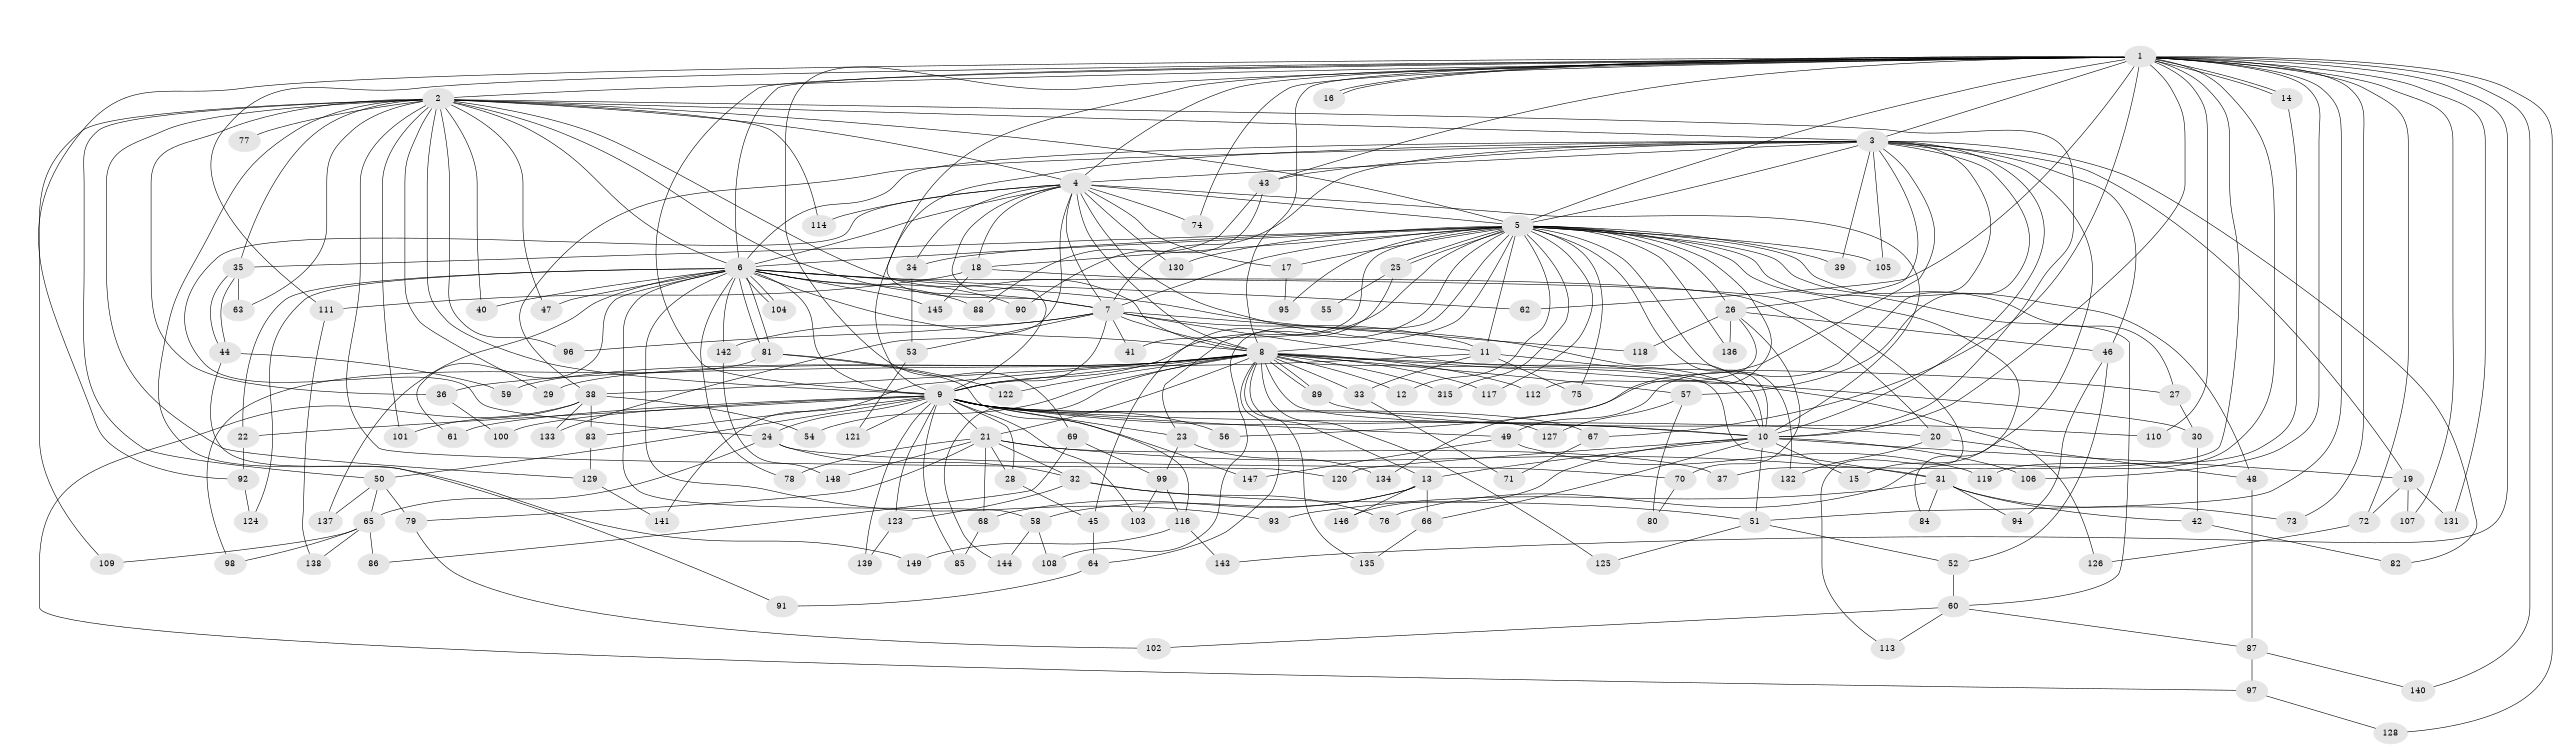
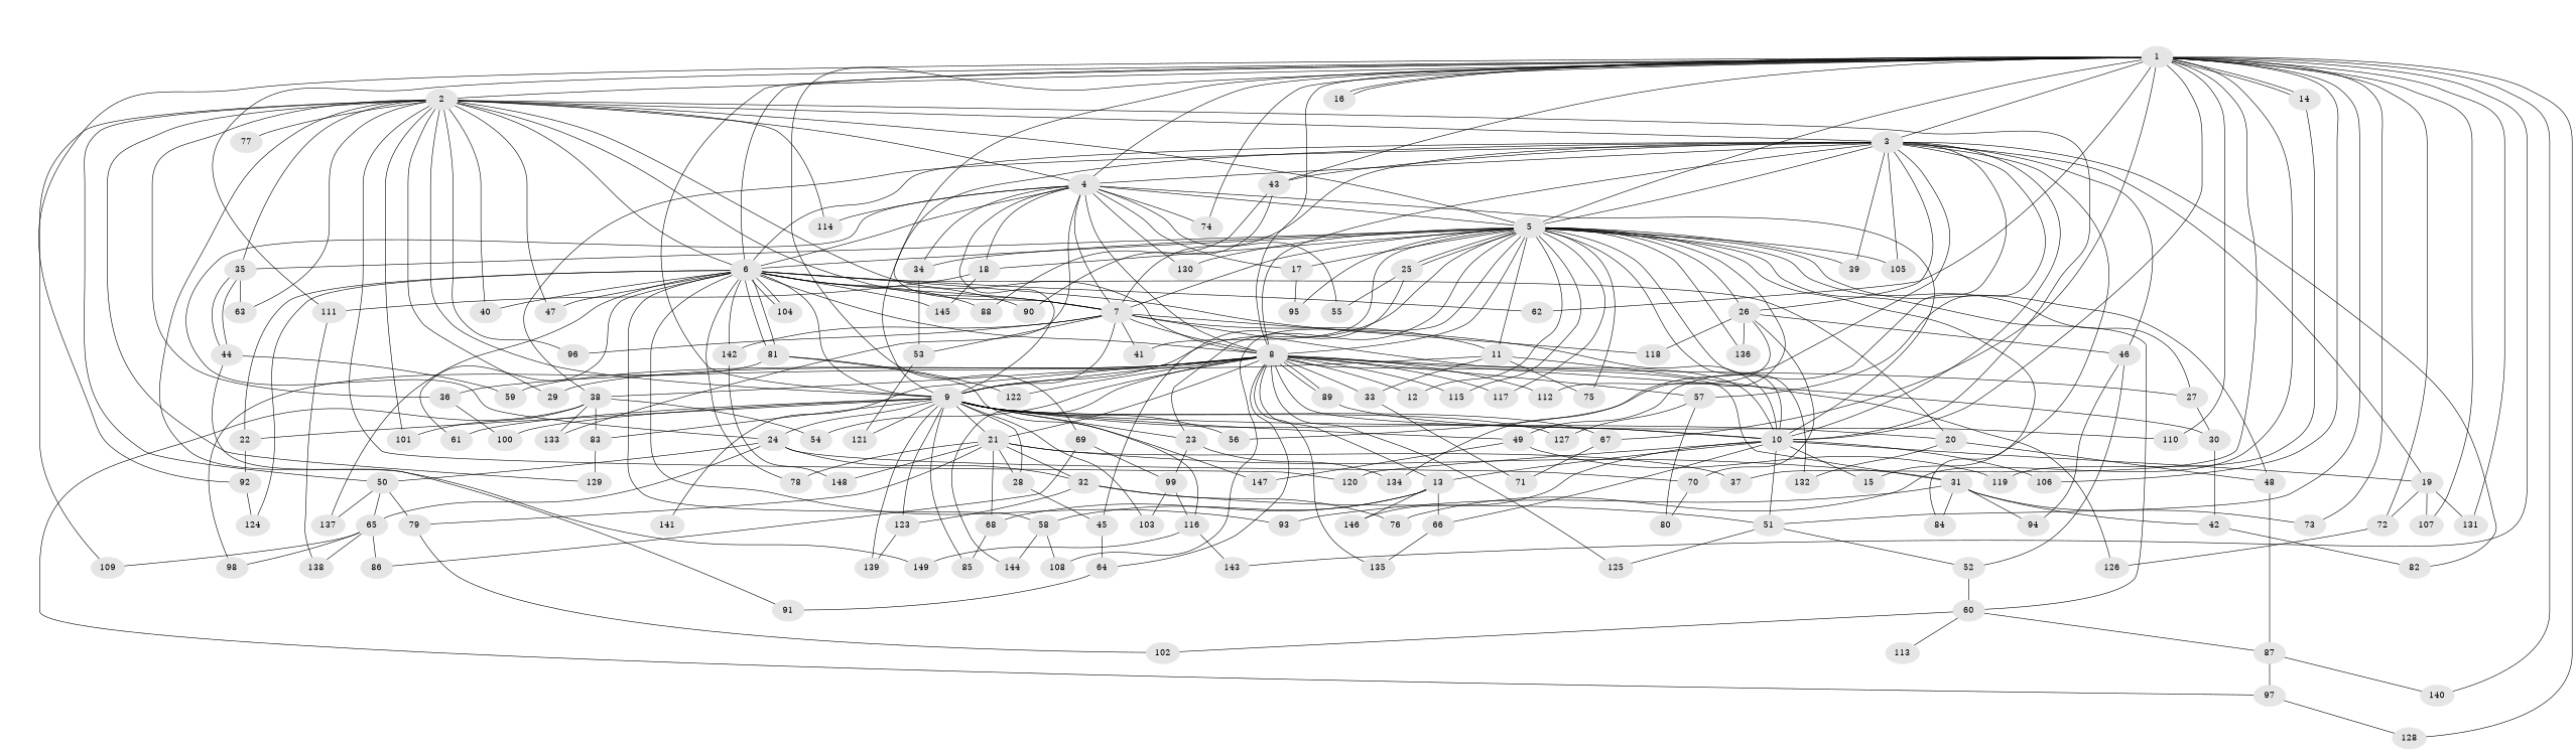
  graph {
    node [color=gray90 style=filled]
    1
    2
    3
    4
    5
    6
    7
    8
    9
    10
    14
    16
    37
    43
    51
    62
    67
    69
    72
    73
    74
    76
    92
    106
    107
    110
    111
    128
    131
    140
    143
    29
    35
    36
    40
    47
    50
    63
    77
    96
    101
    109
    114
    120
    129
    149
    15
    19
    26
    38
    39
    46
    49
    56
    57
    82
    105
    17
    18
    24
    34
    55
    130
    133
    11
    12
    23
    25
    27
    41
    48
    60
    75
    84
    95
    108
-   115 [label=315]
+   115
    117
    132
    134
    136
    20
    22
    58
    61
    78
    81
    88
    90
    93
    104
    124
    137
    142
    145
    53
    118
    13
    21
    30
    31
    33
    54
    59
    64
    89
    112
    122
    125
    135
    141
    144
    28
    83
    85
    100
    103
    121
    123
    127
    139
    147
    66
    146
    119
    52
    71
    99
    86
    126
    138
    44
    79
    65
    70
    97
    94
    80
    113
    32
    45
    87
    102
    98
    116
    148
    68
    42
    91
    1 -- 2
    1 -- 3
    1 -- 4
    1 -- 5
    1 -- 6
    1 -- 7
    1 -- 8
    1 -- 9
    1 -- 10
    1 -- 14
    1 -- 14
    1 -- 16
    1 -- 16
    1 -- 37
    1 -- 43
    1 -- 51
    1 -- 62
    1 -- 67
    1 -- 69
    1 -- 72
    1 -- 73
    1 -- 74
    1 -- 76
    1 -- 92
    1 -- 106
    1 -- 107
    1 -- 110
    1 -- 111
    1 -- 128
    1 -- 131
    1 -- 140
    1 -- 143
    2 -- 3
    2 -- 4
    2 -- 5
    2 -- 6
    2 -- 7
    2 -- 8
    2 -- 9
    2 -- 10
    2 -- 29
    2 -- 35
    2 -- 36
    2 -- 40
    2 -- 47
    2 -- 50
    2 -- 63
    2 -- 77
    2 -- 96
    2 -- 101
    2 -- 109
    2 -- 114
    2 -- 120
    2 -- 129
    2 -- 149
    3 -- 4
    3 -- 5
    3 -- 6
    3 -- 7
+   3 -- 8
    3 -- 9
    3 -- 10
    3 -- 43
    3 -- 15
    3 -- 19
    3 -- 26
    3 -- 38
    3 -- 39
    3 -- 46
    3 -- 49
    3 -- 56
    3 -- 57
    3 -- 82
    3 -- 105
    4 -- 5
    4 -- 6
    4 -- 7
    4 -- 8
    4 -- 9
    4 -- 10
    4 -- 74
    4 -- 114
    4 -- 17
    4 -- 18
    4 -- 24
    4 -- 34
-   4 -- 11
+   4 -- 55
    4 -- 130
    4 -- 133
    5 -- 6
    5 -- 7
    5 -- 8
    5 -- 9
    5 -- 10
    5 -- 35
    5 -- 26
    5 -- 39
    5 -- 105
    5 -- 17
    5 -- 18
    5 -- 34
    5 -- 130
    5 -- 11
    5 -- 12
    5 -- 23
    5 -- 25
    5 -- 25
    5 -- 27
    5 -- 41
    5 -- 48
    5 -- 60
    5 -- 75
    5 -- 84
    5 -- 95
    5 -- 108
    5 -- 115
    5 -- 117
    5 -- 132
    5 -- 134
    5 -- 136
+   6 -- 7
    6 -- 8
    6 -- 9
    6 -- 10
    6 -- 62
    6 -- 40
    6 -- 47
    6 -- 20
    6 -- 22
    6 -- 58
    6 -- 61
    6 -- 78
    6 -- 81
    6 -- 81
    6 -- 88
    6 -- 90
    6 -- 93
    6 -- 104
    6 -- 104
    6 -- 124
    6 -- 137
    6 -- 142
    6 -- 145
    7 -- 8
    7 -- 9
    7 -- 10
    7 -- 96
    7 -- 11
    7 -- 41
    7 -- 142
    7 -- 53
    7 -- 118
    8 -- 9
    8 -- 10
    8 -- 29
    8 -- 38
    8 -- 57
    8 -- 12
    8 -- 27
    8 -- 115
    8 -- 117
    8 -- 13
    8 -- 21
    8 -- 30
    8 -- 31
    8 -- 33
    8 -- 54
    8 -- 59
    8 -- 64
    8 -- 89
    8 -- 89
    8 -- 112
    8 -- 122
    8 -- 125
    8 -- 135
    8 -- 141
    8 -- 144
    9 -- 10
    9 -- 67
-   9 -- 50
+   24 -- 50
    9 -- 49
    9 -- 56
    9 -- 24
    9 -- 23
    9 -- 20
    9 -- 22
    9 -- 61
    9 -- 21
    9 -- 28
    9 -- 83
    9 -- 85
    9 -- 100
    9 -- 103
    9 -- 121
    9 -- 123
    9 -- 127
    9 -- 139
    9 -- 147
    10 -- 51
    10 -- 106
    10 -- 120
    10 -- 15
    10 -- 19
    10 -- 13
    10 -- 66
    10 -- 146
    14 -- 119
    43 -- 88
    43 -- 90
    51 -- 125
    51 -- 52
    67 -- 71
    69 -- 99
    69 -- 86
    72 -- 126
    92 -- 124
    111 -- 138
    35 -- 63
    35 -- 44
    35 -- 44
    36 -- 100
    50 -- 137
    50 -- 79
    50 -- 65
-   129 -- 141
    19 -- 72
    19 -- 107
    19 -- 131
    26 -- 46
    26 -- 136
    26 -- 118
    26 -- 112
    26 -- 70
    38 -- 101
    38 -- 133
    38 -- 54
    38 -- 83
    38 -- 97
    46 -- 52
    46 -- 94
    49 -- 147
    49 -- 119
    57 -- 127
    57 -- 80
    17 -- 95
    18 -- 111
    18 -- 145
-   18 -- 113
    24 -- 65
    24 -- 70
    24 -- 32
    34 -- 53
    11 -- 36
    11 -- 75
    11 -- 33
    11 -- 126
    23 -- 134
    23 -- 99
    25 -- 55
    25 -- 45
    27 -- 30
    48 -- 87
    60 -- 113
    60 -- 87
    60 -- 102
    20 -- 48
    20 -- 132
    22 -- 92
    58 -- 108
    58 -- 144
    81 -- 122
    81 -- 98
    81 -- 116
    142 -- 148
    53 -- 121
    13 -- 58
    13 -- 66
    13 -- 146
    13 -- 68
    21 -- 37
    21 -- 78
    21 -- 31
    21 -- 28
    21 -- 79
    21 -- 32
    21 -- 148
    21 -- 68
    30 -- 42
    31 -- 73
    31 -- 84
    31 -- 93
    31 -- 94
    31 -- 42
    33 -- 71
    64 -- 91
    89 -- 110
    28 -- 45
    83 -- 129
    123 -- 139
    66 -- 135
    52 -- 60
    99 -- 103
    99 -- 116
    44 -- 59
    44 -- 91
    79 -- 102
    65 -- 109
    65 -- 86
    65 -- 138
    65 -- 98
    70 -- 80
    97 -- 128
    32 -- 51
    32 -- 76
    32 -- 123
    45 -- 64
    87 -- 140
    87 -- 97
    116 -- 143
    116 -- 149
    68 -- 85
    42 -- 82
  }
